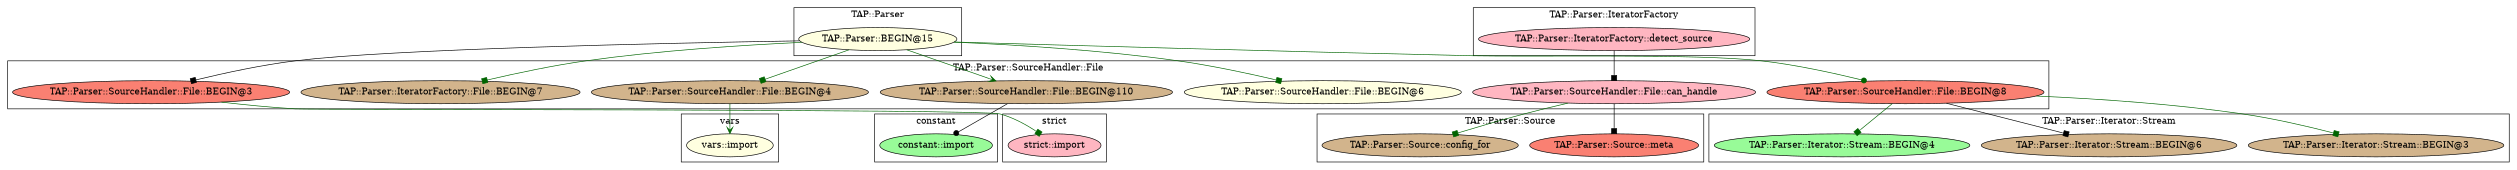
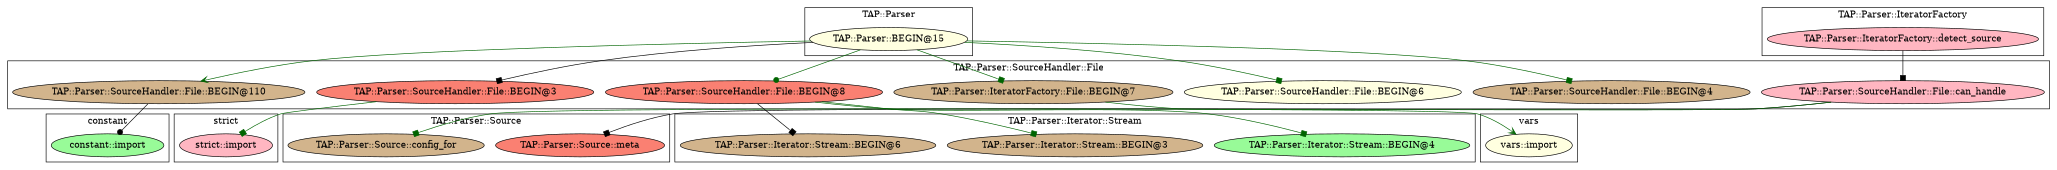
  digraph {
    node [fillcolor=tan style=filled]
    edge [arrowhead=box color=darkgreen]
    "strict::import" [fillcolor=lightpink]
    "vars::import" [fillcolor=lightyellow]
    "constant::import" [fillcolor=palegreen]
    "TAP::Parser::Source::meta" [fillcolor=salmon]
    "TAP::Parser::Source::config_for"
    "TAP::Parser::BEGIN@15" [fillcolor=lightyellow]
    "TAP::Parser::IteratorFactory::detect_source" [fillcolor=lightpink]
    "TAP::Parser::Iterator::Stream::BEGIN@3"
    "TAP::Parser::Iterator::Stream::BEGIN@6"
    "TAP::Parser::Iterator::Stream::BEGIN@4" [fillcolor=palegreen]
    "TAP::Parser::SourceHandler::File::BEGIN@4"
    "TAP::Parser::SourceHandler::File::BEGIN@6" [fillcolor=lightyellow]
    "TAP::Parser::SourceHandler::File::BEGIN@110"
    "TAP::Parser::SourceHandler::File::BEGIN@3" [fillcolor=salmon]
    "TAP::Parser::SourceHandler::File::can_handle" [fillcolor=lightpink]
    "TAP::Parser::SourceHandler::File::BEGIN@8" [fillcolor=salmon]
    n17 [label="TAP::Parser::IteratorFactory::File::BEGIN@7"]
    subgraph cluster_1 {
      label="strict"
      "strict::import"
    }
    subgraph cluster_2 {
      label=vars
      "vars::import"
    }
    subgraph cluster_3 {
      label=constant
      "constant::import"
    }
    subgraph cluster_4 {
      label="TAP::Parser::Source"
      "TAP::Parser::Source::meta"
      "TAP::Parser::Source::config_for"
    }
    subgraph cluster_5 {
      label="TAP::Parser"
      "TAP::Parser::BEGIN@15"
    }
    subgraph cluster_6 {
      label="TAP::Parser::IteratorFactory"
      "TAP::Parser::IteratorFactory::detect_source"
    }
    subgraph cluster_7 {
      label="TAP::Parser::Iterator::Stream"
      "TAP::Parser::Iterator::Stream::BEGIN@3"
      "TAP::Parser::Iterator::Stream::BEGIN@6"
      "TAP::Parser::Iterator::Stream::BEGIN@4"
    }
    subgraph cluster_8 {
      label="TAP::Parser::SourceHandler::File"
      "TAP::Parser::SourceHandler::File::BEGIN@4"
      "TAP::Parser::SourceHandler::File::BEGIN@6"
      "TAP::Parser::SourceHandler::File::BEGIN@110"
      "TAP::Parser::SourceHandler::File::BEGIN@3"
      "TAP::Parser::SourceHandler::File::can_handle"
      "TAP::Parser::SourceHandler::File::BEGIN@8"
      n17
    }
    "TAP::Parser::BEGIN@15" -> "TAP::Parser::SourceHandler::File::BEGIN@4"
    "TAP::Parser::BEGIN@15" -> "TAP::Parser::SourceHandler::File::BEGIN@6"
    "TAP::Parser::BEGIN@15" -> "TAP::Parser::SourceHandler::File::BEGIN@110" [arrowhead=vee]
    "TAP::Parser::BEGIN@15" -> "TAP::Parser::SourceHandler::File::BEGIN@3" [color=black]
    "TAP::Parser::BEGIN@15" -> "TAP::Parser::SourceHandler::File::BEGIN@8" [arrowhead=dot]
    "TAP::Parser::BEGIN@15" -> n17
    "TAP::Parser::IteratorFactory::detect_source" -> "TAP::Parser::SourceHandler::File::can_handle" [color=black]
-   "TAP::Parser::SourceHandler::File::BEGIN@4" -> "vars::import" [arrowhead=vee]
+   n17 -> "vars::import" [arrowhead=vee]
    "TAP::Parser::SourceHandler::File::BEGIN@110" -> "constant::import" [arrowhead=dot color=black]
    "TAP::Parser::SourceHandler::File::BEGIN@3" -> "strict::import"
    "TAP::Parser::SourceHandler::File::can_handle" -> "TAP::Parser::Source::meta" [color=black]
    "TAP::Parser::SourceHandler::File::can_handle" -> "TAP::Parser::Source::config_for"
    "TAP::Parser::SourceHandler::File::BEGIN@8" -> "TAP::Parser::Iterator::Stream::BEGIN@3"
    "TAP::Parser::SourceHandler::File::BEGIN@8" -> "TAP::Parser::Iterator::Stream::BEGIN@6" [color=black]
    "TAP::Parser::SourceHandler::File::BEGIN@8" -> "TAP::Parser::Iterator::Stream::BEGIN@4"
  }
